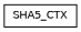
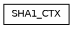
  digraph {
    rankdir=LR
-   n1 [color=black fillcolor=white fontname=Helvetica fontsize=10 height=0.2 label=SHA5_CTX shape=record style=filled width=0.4]
+   n1 [color=black fillcolor=white fontname=Helvetica fontsize=10 height=0.2 label=SHA1_CTX shape=record style=filled width=0.4]
  }
